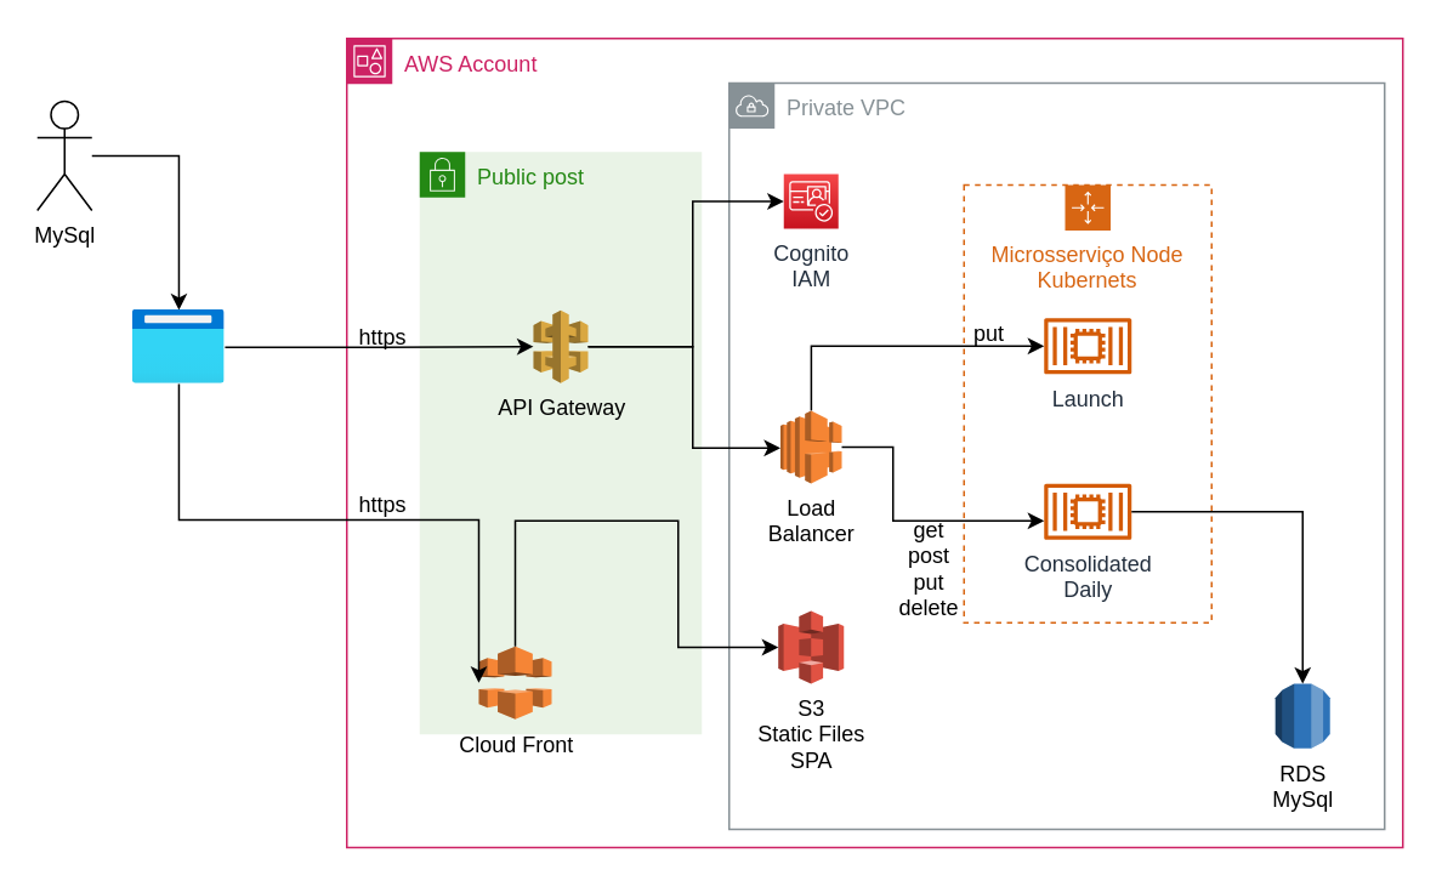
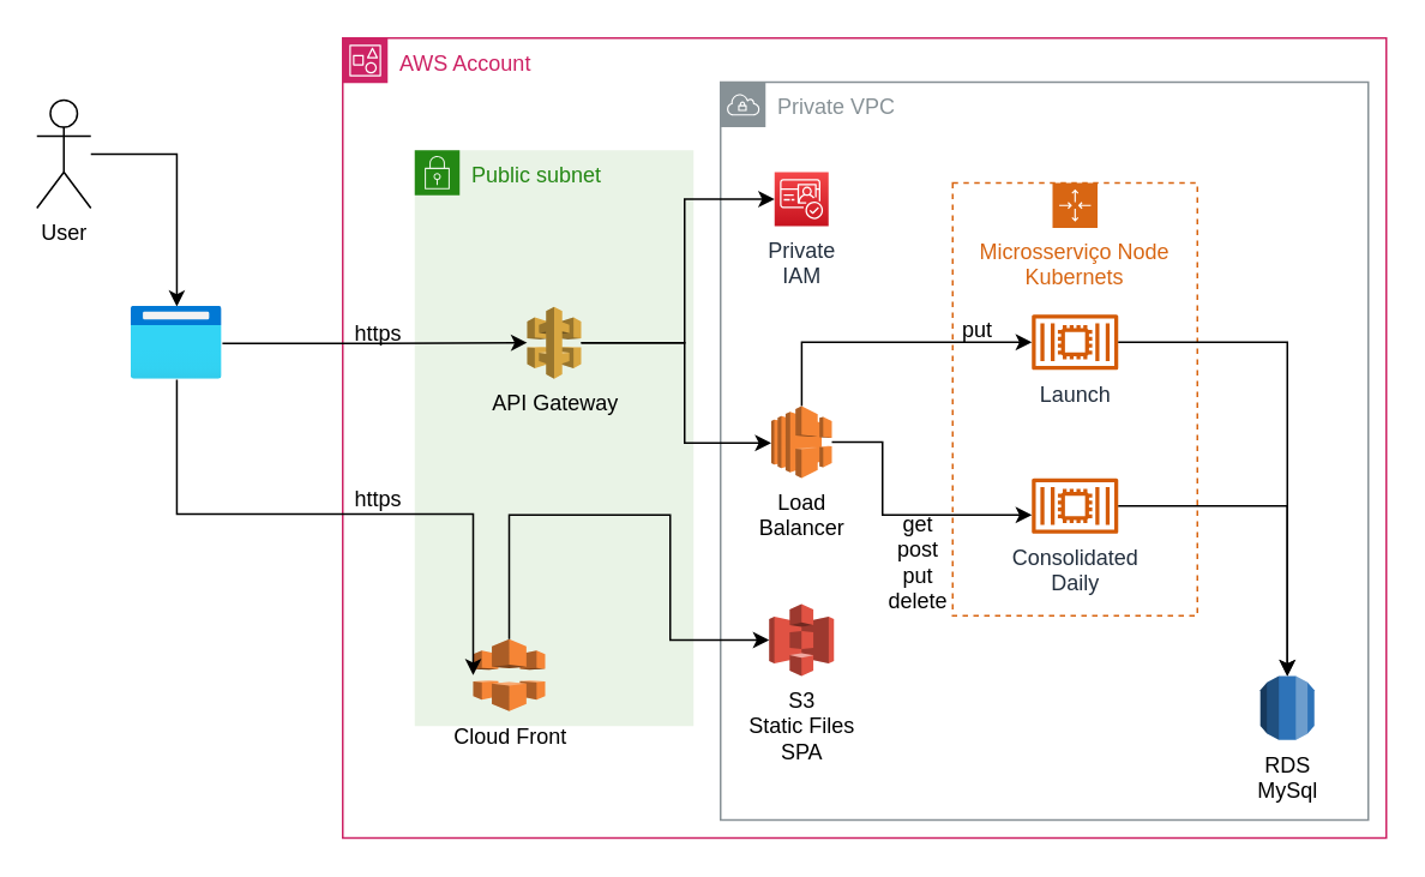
  <mxCell id="0" />
  <mxCell id="1" parent="0" />
  <mxCell id="2" value="Private VPC" style="sketch=0;outlineConnect=0;gradientColor=none;html=1;whiteSpace=wrap;fontSize=12;fontStyle=0;shape=mxgraph.aws4.group;grIcon=mxgraph.aws4.group_vpc;strokeColor=#879196;fillColor=none;verticalAlign=top;align=left;spacingLeft=30;fontColor=#879196;dashed=0;" parent="1" vertex="1"><mxGeometry x="400" y="45" width="360" height="410" as="geometry" /></mxCell>
  <mxCell id="3" style="edgeStyle=orthogonalEdgeStyle;rounded=0;orthogonalLoop=1;jettySize=auto;html=1;" parent="1" source="4" target="27" edge="1"><mxGeometry relative="1" as="geometry" /></mxCell>
- <mxCell id="4" value="MySql" style="shape=umlActor;verticalLabelPosition=bottom;verticalAlign=top;html=1;outlineConnect=0;" parent="1" vertex="1"><mxGeometry x="20" y="55" width="30" height="60" as="geometry" /></mxCell>
+ <mxCell id="4" value="User" style="shape=umlActor;verticalLabelPosition=bottom;verticalAlign=top;html=1;outlineConnect=0;" parent="1" vertex="1"><mxGeometry x="20" y="55" width="30" height="60" as="geometry" /></mxCell>
  <mxCell id="5" value="AWS Account" style="points=[[0,0],[0.25,0],[0.5,0],[0.75,0],[1,0],[1,0.25],[1,0.5],[1,0.75],[1,1],[0.75,1],[0.5,1],[0.25,1],[0,1],[0,0.75],[0,0.5],[0,0.25]];outlineConnect=0;gradientColor=none;html=1;whiteSpace=wrap;fontSize=12;fontStyle=0;container=1;pointerEvents=0;collapsible=0;recursiveResize=0;shape=mxgraph.aws4.group;grIcon=mxgraph.aws4.group_account;strokeColor=#CD2264;fillColor=none;verticalAlign=top;align=left;spacingLeft=30;fontColor=#CD2264;dashed=0;" parent="1" vertex="1"><mxGeometry x="190" y="20.5" width="580" height="444.5" as="geometry" /></mxCell>
  <mxCell id="6" value="S3&lt;br&gt;Static Files&lt;br&gt;SPA" style="outlineConnect=0;dashed=0;verticalLabelPosition=bottom;verticalAlign=top;align=center;html=1;shape=mxgraph.aws3.s3;fillColor=#E05243;gradientColor=none;" parent="5" vertex="1"><mxGeometry x="237" y="314.5" width="36" height="40" as="geometry" /></mxCell>
  <mxCell id="7" value="Microsserviço Node Kubernets" style="points=[[0,0],[0.25,0],[0.5,0],[0.75,0],[1,0],[1,0.25],[1,0.5],[1,0.75],[1,1],[0.75,1],[0.5,1],[0.25,1],[0,1],[0,0.75],[0,0.5],[0,0.25]];outlineConnect=0;gradientColor=none;html=1;whiteSpace=wrap;fontSize=12;fontStyle=0;container=1;pointerEvents=0;collapsible=0;recursiveResize=0;shape=mxgraph.aws4.groupCenter;grIcon=mxgraph.aws4.group_auto_scaling_group;grStroke=1;strokeColor=#D86613;fillColor=none;verticalAlign=top;align=center;fontColor=#D86613;dashed=1;spacingTop=25;" parent="5" vertex="1"><mxGeometry x="339" y="80.5" width="136" height="240.5" as="geometry" /></mxCell>
  <mxCell id="8" value="Consolidated&lt;br&gt;Daily" style="sketch=0;outlineConnect=0;fontColor=#232F3E;gradientColor=none;fillColor=#D45B07;strokeColor=none;dashed=0;verticalLabelPosition=bottom;verticalAlign=top;align=center;html=1;fontSize=12;fontStyle=0;aspect=fixed;pointerEvents=1;shape=mxgraph.aws4.container_2;" parent="7" vertex="1"><mxGeometry x="44" y="164" width="48" height="31" as="geometry" /></mxCell>
  <mxCell id="9" value="Launch" style="sketch=0;outlineConnect=0;fontColor=#232F3E;gradientColor=none;fillColor=#D45B07;strokeColor=none;dashed=0;verticalLabelPosition=bottom;verticalAlign=top;align=center;html=1;fontSize=12;fontStyle=0;aspect=fixed;pointerEvents=1;shape=mxgraph.aws4.container_2;" parent="7" vertex="1"><mxGeometry x="44" y="73" width="48" height="31" as="geometry" /></mxCell>
  <mxCell id="10" style="edgeStyle=orthogonalEdgeStyle;rounded=0;orthogonalLoop=1;jettySize=auto;html=1;" parent="5" source="12" target="9" edge="1"><mxGeometry relative="1" as="geometry"><Array as="points"><mxPoint x="255" y="169" /></Array></mxGeometry></mxCell>
  <mxCell id="11" style="edgeStyle=orthogonalEdgeStyle;rounded=0;orthogonalLoop=1;jettySize=auto;html=1;" parent="5" source="12" target="8" edge="1"><mxGeometry relative="1" as="geometry"><Array as="points"><mxPoint x="300" y="225" /><mxPoint x="300" y="265" /></Array></mxGeometry></mxCell>
  <mxCell id="12" value="Load &lt;br&gt;Balancer" style="outlineConnect=0;dashed=0;verticalLabelPosition=bottom;verticalAlign=top;align=center;html=1;shape=mxgraph.aws3.elastic_load_balancing;fillColor=#F58534;gradientColor=none;" parent="5" vertex="1"><mxGeometry x="238.16" y="204.5" width="33.68" height="40" as="geometry" /></mxCell>
  <mxCell id="13" value="RDS&lt;br&gt;MySql" style="outlineConnect=0;dashed=0;verticalLabelPosition=bottom;verticalAlign=top;align=center;html=1;shape=mxgraph.aws3.rds;fillColor=#2E73B8;gradientColor=none;" parent="5" vertex="1"><mxGeometry x="510" y="354.5" width="30" height="35.5" as="geometry" /></mxCell>
+ <mxCell id="14" style="edgeStyle=orthogonalEdgeStyle;rounded=0;orthogonalLoop=1;jettySize=auto;html=1;entryX=0.5;entryY=0;entryDx=0;entryDy=0;entryPerimeter=0;" parent="5" source="9" target="13" edge="1"><mxGeometry relative="1" as="geometry"><Array as="points"><mxPoint x="525" y="169" /></Array></mxGeometry></mxCell>
  <mxCell id="15" style="edgeStyle=orthogonalEdgeStyle;rounded=0;orthogonalLoop=1;jettySize=auto;html=1;entryX=0.5;entryY=0;entryDx=0;entryDy=0;entryPerimeter=0;" parent="5" source="8" target="13" edge="1"><mxGeometry relative="1" as="geometry"><Array as="points"><mxPoint x="525" y="260" /></Array></mxGeometry></mxCell>
- <mxCell id="16" value="Public post" style="points=[[0,0],[0.25,0],[0.5,0],[0.75,0],[1,0],[1,0.25],[1,0.5],[1,0.75],[1,1],[0.75,1],[0.5,1],[0.25,1],[0,1],[0,0.75],[0,0.5],[0,0.25]];outlineConnect=0;gradientColor=none;html=1;whiteSpace=wrap;fontSize=12;fontStyle=0;container=1;pointerEvents=0;collapsible=0;recursiveResize=0;shape=mxgraph.aws4.group;grIcon=mxgraph.aws4.group_security_group;grStroke=0;strokeColor=#248814;fillColor=#E9F3E6;verticalAlign=top;align=left;spacingLeft=30;fontColor=#248814;dashed=0;" parent="5" vertex="1"><mxGeometry x="40" y="62.25" width="155" height="320" as="geometry" /></mxCell>
+ <mxCell id="16" value="Public subnet" style="points=[[0,0],[0.25,0],[0.5,0],[0.75,0],[1,0],[1,0.25],[1,0.5],[1,0.75],[1,1],[0.75,1],[0.5,1],[0.25,1],[0,1],[0,0.75],[0,0.5],[0,0.25]];outlineConnect=0;gradientColor=none;html=1;whiteSpace=wrap;fontSize=12;fontStyle=0;container=1;pointerEvents=0;collapsible=0;recursiveResize=0;shape=mxgraph.aws4.group;grIcon=mxgraph.aws4.group_security_group;grStroke=0;strokeColor=#248814;fillColor=#E9F3E6;verticalAlign=top;align=left;spacingLeft=30;fontColor=#248814;dashed=0;" parent="5" vertex="1"><mxGeometry x="40" y="62.25" width="155" height="320" as="geometry" /></mxCell>
  <mxCell id="17" value="API Gateway" style="outlineConnect=0;dashed=0;verticalLabelPosition=bottom;verticalAlign=top;align=center;html=1;shape=mxgraph.aws3.api_gateway;fillColor=#D9A741;gradientColor=none;" parent="16" vertex="1"><mxGeometry x="62.5" y="87" width="30" height="40" as="geometry" /></mxCell>
  <mxCell id="18" value="Cloud Front" style="outlineConnect=0;dashed=0;verticalLabelPosition=bottom;verticalAlign=top;align=center;html=1;shape=mxgraph.aws3.cloudfront;fillColor=#F58536;gradientColor=none;" parent="16" vertex="1"><mxGeometry x="32.5" y="271.75" width="40" height="40" as="geometry" /></mxCell>
  <mxCell id="19" style="edgeStyle=orthogonalEdgeStyle;rounded=0;orthogonalLoop=1;jettySize=auto;html=1;" parent="5" source="17" target="12" edge="1"><mxGeometry relative="1" as="geometry"><Array as="points"><mxPoint x="190" y="169" /><mxPoint x="190" y="225" /></Array></mxGeometry></mxCell>
  <mxCell id="20" style="edgeStyle=orthogonalEdgeStyle;rounded=0;orthogonalLoop=1;jettySize=auto;html=1;entryX=0;entryY=0.5;entryDx=0;entryDy=0;entryPerimeter=0;" parent="5" source="18" target="6" edge="1"><mxGeometry relative="1" as="geometry"><Array as="points"><mxPoint x="182" y="265" /><mxPoint x="182" y="335" /></Array></mxGeometry></mxCell>
  <mxCell id="21" value="https" style="text;html=1;strokeColor=none;fillColor=none;align=center;verticalAlign=middle;whiteSpace=wrap;rounded=0;" parent="5" vertex="1"><mxGeometry x="-10" y="241.5" width="60" height="30" as="geometry" /></mxCell>
  <mxCell id="22" value="https" style="text;html=1;strokeColor=none;fillColor=none;align=center;verticalAlign=middle;whiteSpace=wrap;rounded=0;" parent="5" vertex="1"><mxGeometry x="-40" y="149.25" width="120" height="30" as="geometry" /></mxCell>
  <mxCell id="23" value="put" style="text;html=1;strokeColor=none;fillColor=none;align=center;verticalAlign=middle;whiteSpace=wrap;rounded=0;" parent="5" vertex="1"><mxGeometry x="333" y="154.25" width="40" height="15.5" as="geometry" /></mxCell>
  <mxCell id="24" value="get&lt;br&gt;post&lt;br&gt;put&lt;br&gt;delete" style="text;html=1;strokeColor=none;fillColor=none;align=center;verticalAlign=middle;whiteSpace=wrap;rounded=0;" parent="5" vertex="1"><mxGeometry x="300" y="261" width="40" height="60" as="geometry" /></mxCell>
  <mxCell id="25" style="edgeStyle=orthogonalEdgeStyle;rounded=0;orthogonalLoop=1;jettySize=auto;html=1;entryX=0;entryY=0.5;entryDx=0;entryDy=0;entryPerimeter=0;" parent="1" source="27" target="18" edge="1"><mxGeometry relative="1" as="geometry"><Array as="points"><mxPoint x="98" y="285" /></Array></mxGeometry></mxCell>
  <mxCell id="26" style="edgeStyle=orthogonalEdgeStyle;rounded=0;orthogonalLoop=1;jettySize=auto;html=1;" parent="1" source="27" target="17" edge="1"><mxGeometry relative="1" as="geometry" /></mxCell>
  <mxCell id="27" value="" style="image;aspect=fixed;html=1;points=[];align=center;fontSize=12;image=img/lib/azure2/general/Browser.svg;" parent="1" vertex="1"><mxGeometry x="72.5" y="169.75" width="50.63" height="40.5" as="geometry" /></mxCell>
- <mxCell id="28" value="Cognito&lt;br&gt;IAM" style="sketch=0;points=[[0,0,0],[0.25,0,0],[0.5,0,0],[0.75,0,0],[1,0,0],[0,1,0],[0.25,1,0],[0.5,1,0],[0.75,1,0],[1,1,0],[0,0.25,0],[0,0.5,0],[0,0.75,0],[1,0.25,0],[1,0.5,0],[1,0.75,0]];outlineConnect=0;fontColor=#232F3E;gradientColor=#F54749;gradientDirection=north;fillColor=#C7131F;strokeColor=#ffffff;dashed=0;verticalLabelPosition=bottom;verticalAlign=top;align=center;html=1;fontSize=12;fontStyle=0;aspect=fixed;shape=mxgraph.aws4.resourceIcon;resIcon=mxgraph.aws4.cognito;" parent="1" vertex="1"><mxGeometry x="430" y="95" width="30" height="30" as="geometry" /></mxCell>
+ <mxCell id="28" value="Private&lt;br&gt;IAM" style="sketch=0;points=[[0,0,0],[0.25,0,0],[0.5,0,0],[0.75,0,0],[1,0,0],[0,1,0],[0.25,1,0],[0.5,1,0],[0.75,1,0],[1,1,0],[0,0.25,0],[0,0.5,0],[0,0.75,0],[1,0.25,0],[1,0.5,0],[1,0.75,0]];outlineConnect=0;fontColor=#232F3E;gradientColor=#F54749;gradientDirection=north;fillColor=#C7131F;strokeColor=#ffffff;dashed=0;verticalLabelPosition=bottom;verticalAlign=top;align=center;html=1;fontSize=12;fontStyle=0;aspect=fixed;shape=mxgraph.aws4.resourceIcon;resIcon=mxgraph.aws4.cognito;" parent="1" vertex="1"><mxGeometry x="430" y="95" width="30" height="30" as="geometry" /></mxCell>
  <mxCell id="29" style="edgeStyle=orthogonalEdgeStyle;rounded=0;orthogonalLoop=1;jettySize=auto;html=1;entryX=0;entryY=0.5;entryDx=0;entryDy=0;entryPerimeter=0;" parent="1" source="17" target="28" edge="1"><mxGeometry relative="1" as="geometry"><Array as="points"><mxPoint x="380" y="190" /><mxPoint x="380" y="110" /></Array></mxGeometry></mxCell>
